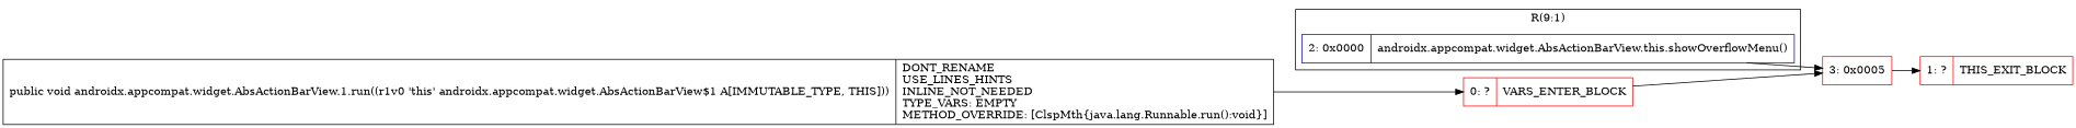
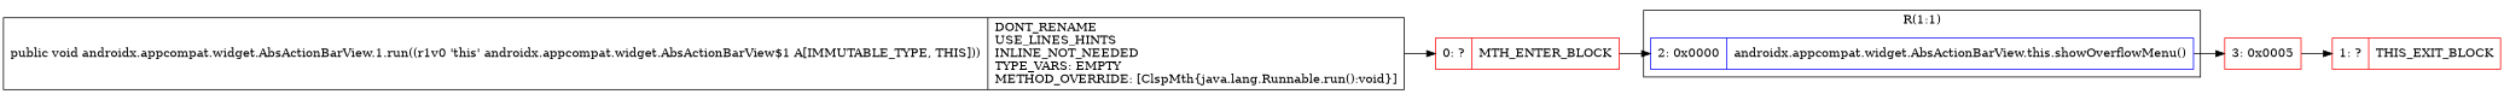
  digraph {
    rankdir=LR
    node [color=red shape=record]
    n1 [color=blue label="{2\:\ 0x0000|androidx.appcompat.widget.AbsActionBarView.this.showOverflowMenu()\l}"]
    n2 [label="{3\:\ 0x0005}"]
    n3 [label="{1\:\ ?|THIS_EXIT_BLOCK\l}"]
-   n4 [label="{0\:\ ?|VARS_ENTER_BLOCK\l}"]
+   n4 [label="{0\:\ ?|MTH_ENTER_BLOCK\l}"]
    n5 [label="{public void androidx.appcompat.widget.AbsActionBarView.1.run((r1v0 'this' androidx.appcompat.widget.AbsActionBarView$1 A[IMMUTABLE_TYPE, THIS]))  | DONT_RENAME\lUSE_LINES_HINTS\lINLINE_NOT_NEEDED\lTYPE_VARS: EMPTY\lMETHOD_OVERRIDE: [ClspMth\{java.lang.Runnable.run():void\}]\l}" color=""]
    subgraph cluster_1 {
-     label="R(9:1)"
+     label="R(1:1)"
      n1
    }
    n1 -> n2
    n2 -> n3
-   n4 -> n2
+   n4 -> n1
    n5 -> n4
  }
